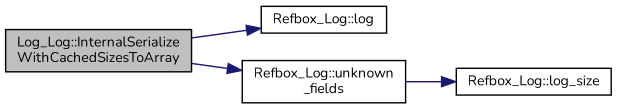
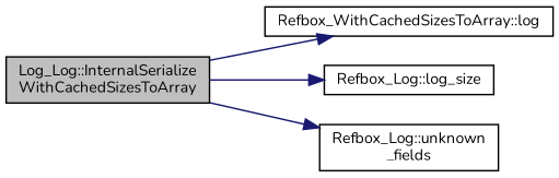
  digraph {
    fontname=Nunito
    rankdir=LR
    node [color=black fillcolor=white fontname=Nunito fontsize=10 shape=record style=filled]
    edge [color=midnightblue fontname=Nunito fontsize=10 labelfontname=Helvetica labelfontsize=10 style=solid]
    n1 [fillcolor=grey75 fontcolor=black height=0.2 label="Log_Log::InternalSerialize\lWithCachedSizesToArray" width=0.4]
-   n2 [height=0.2 label="Refbox_Log::log" width=0.4]
+   n2 [height=0.2 label="Refbox_WithCachedSizesToArray::log" width=0.4]
    n3 [height=0.2 label="Refbox_Log::log_size" width=0.4]
    n4 [height=0.2 label="Refbox_Log::unknown\l_fields" width=0.4]
    n1 -> n2
-   n4 -> n3
+   n1 -> n3
    n1 -> n4
  }
